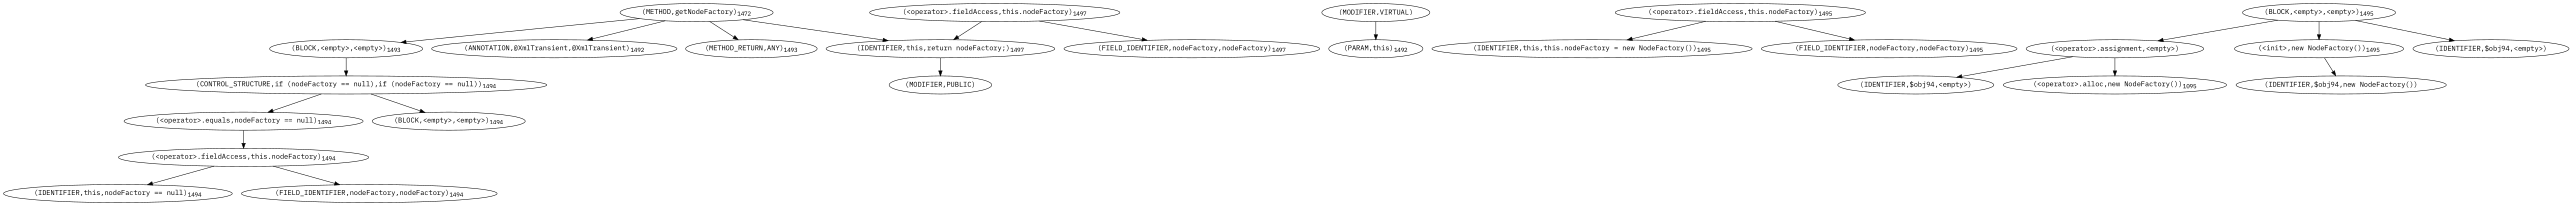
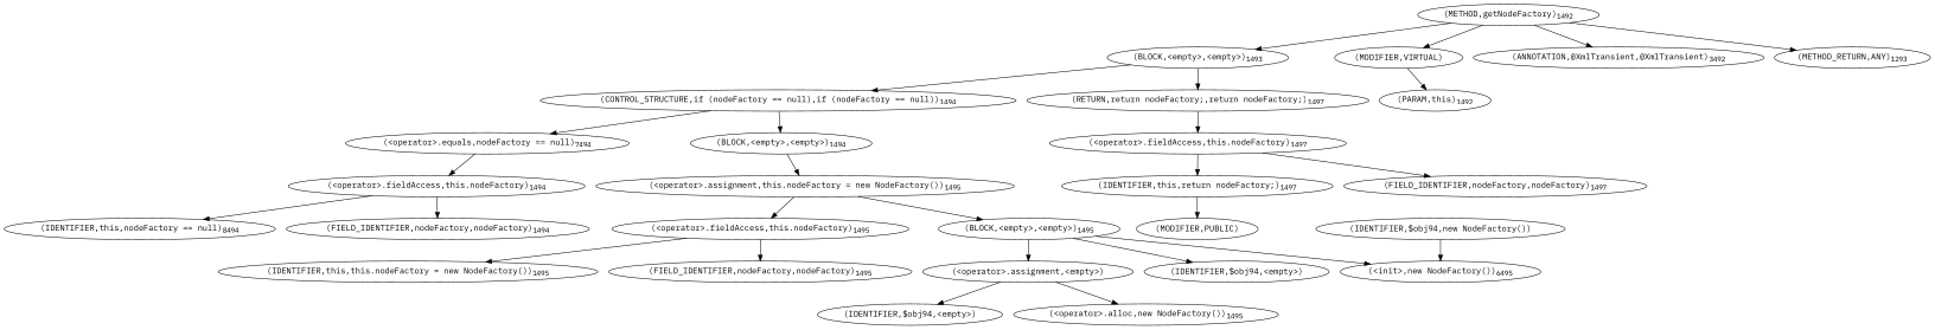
  digraph {
    fontname="IBM Plex Mono"
    node [fontname="IBM Plex Mono"]
    edge [fontname="IBM Plex Mono"]
-   n1 [label=<(METHOD,getNodeFactory)<SUB>1472</SUB>>]
+   n1 [label=<(METHOD,getNodeFactory)<SUB>1492</SUB>>]
    n2 [label=<(BLOCK,&lt;empty&gt;,&lt;empty&gt;)<SUB>1493</SUB>>]
    n3 [label=<(MODIFIER,VIRTUAL)>]
-   n4 [label=<(ANNOTATION,@XmlTransient,@XmlTransient)<SUB>1492</SUB>>]
-   n5 [label=<(METHOD_RETURN,ANY)<SUB>1493</SUB>>]
+   n4 [label=<(ANNOTATION,@XmlTransient,@XmlTransient)<SUB>3492</SUB>>]
+   n5 [label=<(METHOD_RETURN,ANY)<SUB>1293</SUB>>]
    n6 [label=<(PARAM,this)<SUB>1492</SUB>>]
    n7 [label=<(CONTROL_STRUCTURE,if (nodeFactory == null),if (nodeFactory == null))<SUB>1494</SUB>>]
+   n8 [label=<(RETURN,return nodeFactory;,return nodeFactory;)<SUB>1497</SUB>>]
    n9 [label=<(MODIFIER,PUBLIC)>]
-   n10 [label=<(&lt;operator&gt;.equals,nodeFactory == null)<SUB>1494</SUB>>]
+   n10 [label=<(&lt;operator&gt;.equals,nodeFactory == null)<SUB>7494</SUB>>]
    n11 [label=<(BLOCK,&lt;empty&gt;,&lt;empty&gt;)<SUB>1494</SUB>>]
    n12 [label=<(&lt;operator&gt;.fieldAccess,this.nodeFactory)<SUB>1497</SUB>>]
    n13 [label=<(&lt;operator&gt;.fieldAccess,this.nodeFactory)<SUB>1494</SUB>>]
-   n15 [label=<(IDENTIFIER,this,nodeFactory == null)<SUB>1494</SUB>>]
+   n14 [label=<(&lt;operator&gt;.assignment,this.nodeFactory = new NodeFactory())<SUB>1495</SUB>>]
+   n15 [label=<(IDENTIFIER,this,nodeFactory == null)<SUB>8494</SUB>>]
    n16 [label=<(FIELD_IDENTIFIER,nodeFactory,nodeFactory)<SUB>1494</SUB>>]
    n17 [label=<(&lt;operator&gt;.fieldAccess,this.nodeFactory)<SUB>1495</SUB>>]
    n18 [label=<(BLOCK,&lt;empty&gt;,&lt;empty&gt;)<SUB>1495</SUB>>]
    n19 [label=<(IDENTIFIER,this,this.nodeFactory = new NodeFactory())<SUB>1495</SUB>>]
    n20 [label=<(FIELD_IDENTIFIER,nodeFactory,nodeFactory)<SUB>1495</SUB>>]
    n21 [label=<(&lt;operator&gt;.assignment,&lt;empty&gt;)>]
-   n22 [label=<(&lt;init&gt;,new NodeFactory())<SUB>1495</SUB>>]
+   n22 [label=<(&lt;init&gt;,new NodeFactory())<SUB>6495</SUB>>]
    n23 [label=<(IDENTIFIER,$obj94,&lt;empty&gt;)>]
    n24 [label=<(IDENTIFIER,$obj94,&lt;empty&gt;)>]
-   n25 [label=<(&lt;operator&gt;.alloc,new NodeFactory())<SUB>1095</SUB>>]
+   n25 [label=<(&lt;operator&gt;.alloc,new NodeFactory())<SUB>1495</SUB>>]
    n26 [label=<(IDENTIFIER,$obj94,new NodeFactory())>]
    n27 [label=<(IDENTIFIER,this,return nodeFactory;)<SUB>1497</SUB>>]
    n28 [label=<(FIELD_IDENTIFIER,nodeFactory,nodeFactory)<SUB>1497</SUB>>]
    n1 -> n2
-   n1 -> n27
+   n1 -> n3
    n1 -> n4
    n1 -> n5
    n2 -> n7
+   n2 -> n8
    n3 -> n6
    n7 -> n10
    n7 -> n11
+   n8 -> n12
    n10 -> n13
+   n11 -> n14
    n12 -> n27
    n12 -> n28
    n13 -> n15
    n13 -> n16
+   n14 -> n17
+   n14 -> n18
    n17 -> n19
    n17 -> n20
    n18 -> n21
    n18 -> n22
    n18 -> n23
    n21 -> n24
    n21 -> n25
-   n22 -> n26
+   n26 -> n22
    n27 -> n9
  }
